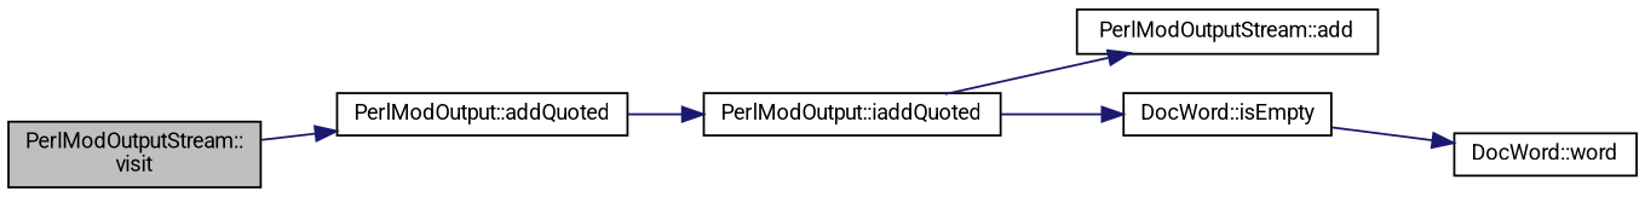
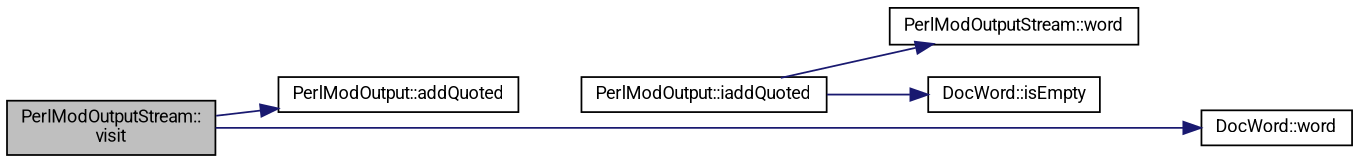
  digraph {
    fontname=Roboto
    rankdir=LR
    node [color=black fillcolor=white fontname=Roboto fontsize=10 shape=record style=filled]
    edge [color=midnightblue fontname=Roboto fontsize=10 labelfontname=Helvetica labelfontsize=10 style=solid]
    n1 [fillcolor=grey75 fontcolor=black height=0.2 label="PerlModOutputStream::\lvisit" width=0.4]
    n2 [height=0.2 label="PerlModOutput::addQuoted" width=0.4]
    n3 [height=0.2 label="DocWord::word" width=0.4]
    n4 [height=0.2 label="PerlModOutput::iaddQuoted" width=0.4]
-   n5 [height=0.2 label="PerlModOutputStream::add" width=0.4]
+   n5 [height=0.2 label="PerlModOutputStream::word" width=0.4]
    n6 [height=0.2 label="DocWord::isEmpty" width=0.4]
    n1 -> n2
-   n6 -> n3
-   n2 -> n4
+   n1 -> n3
    n4 -> n5
    n4 -> n6
  }
